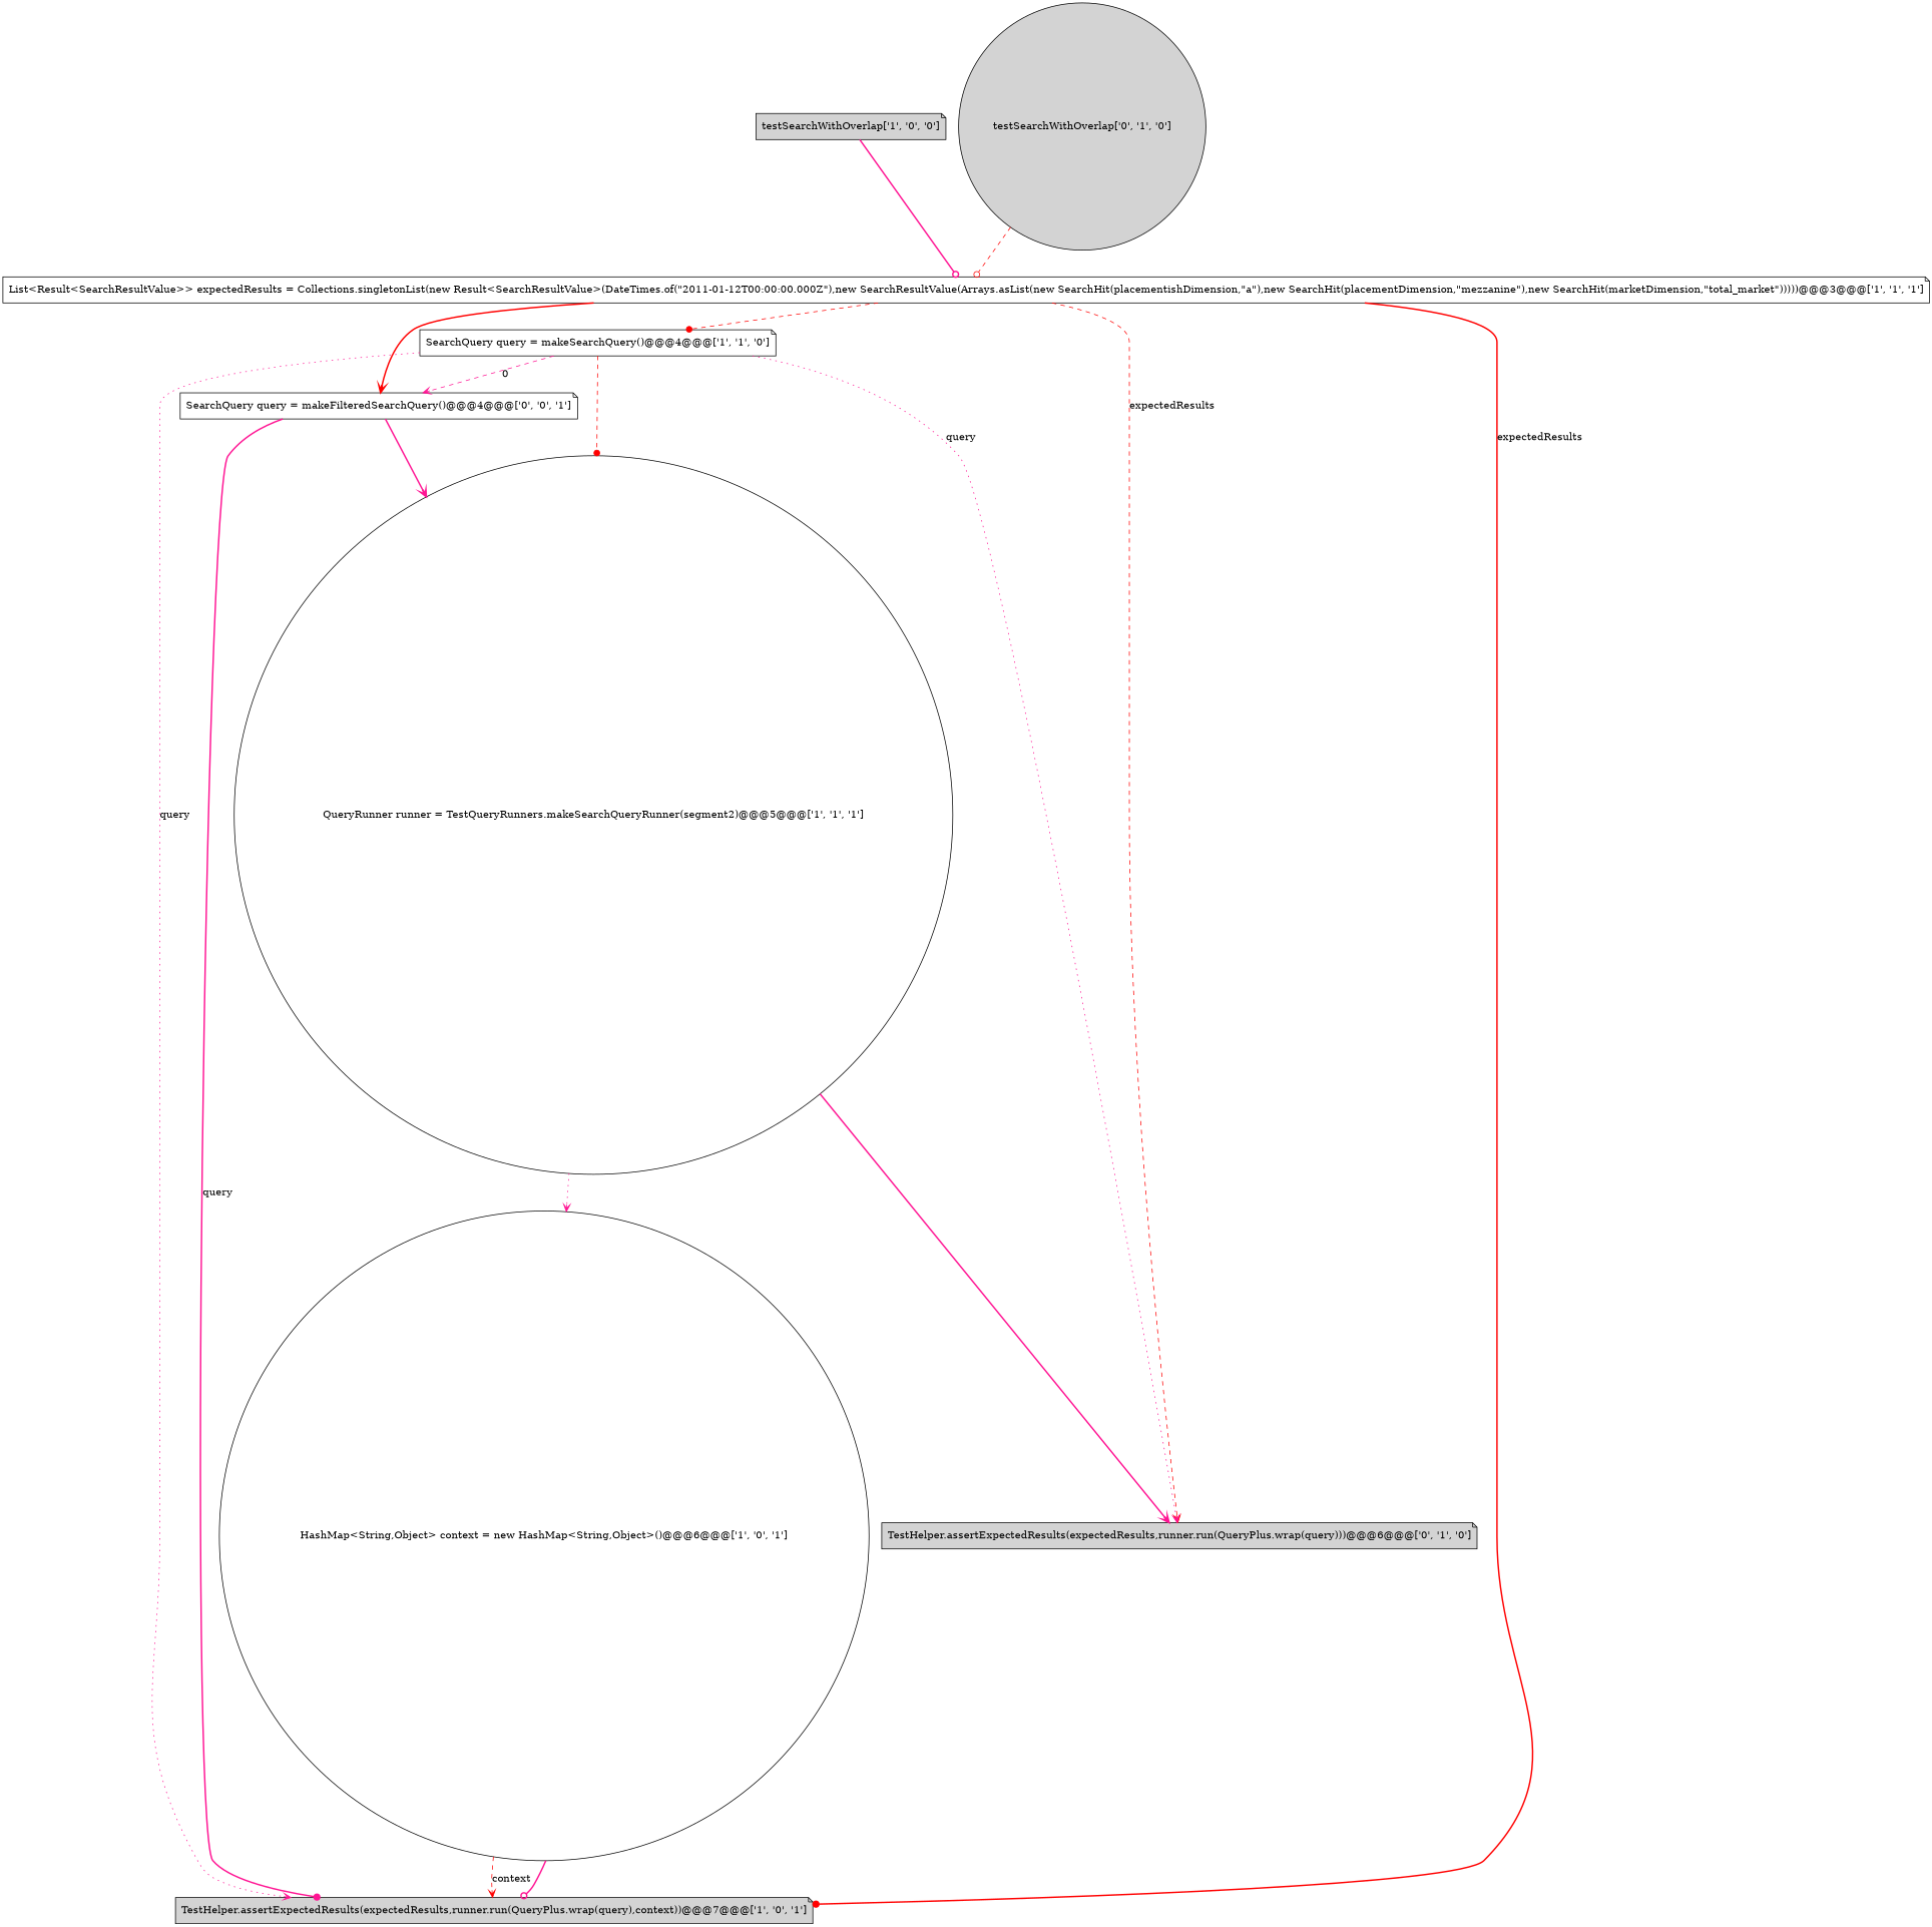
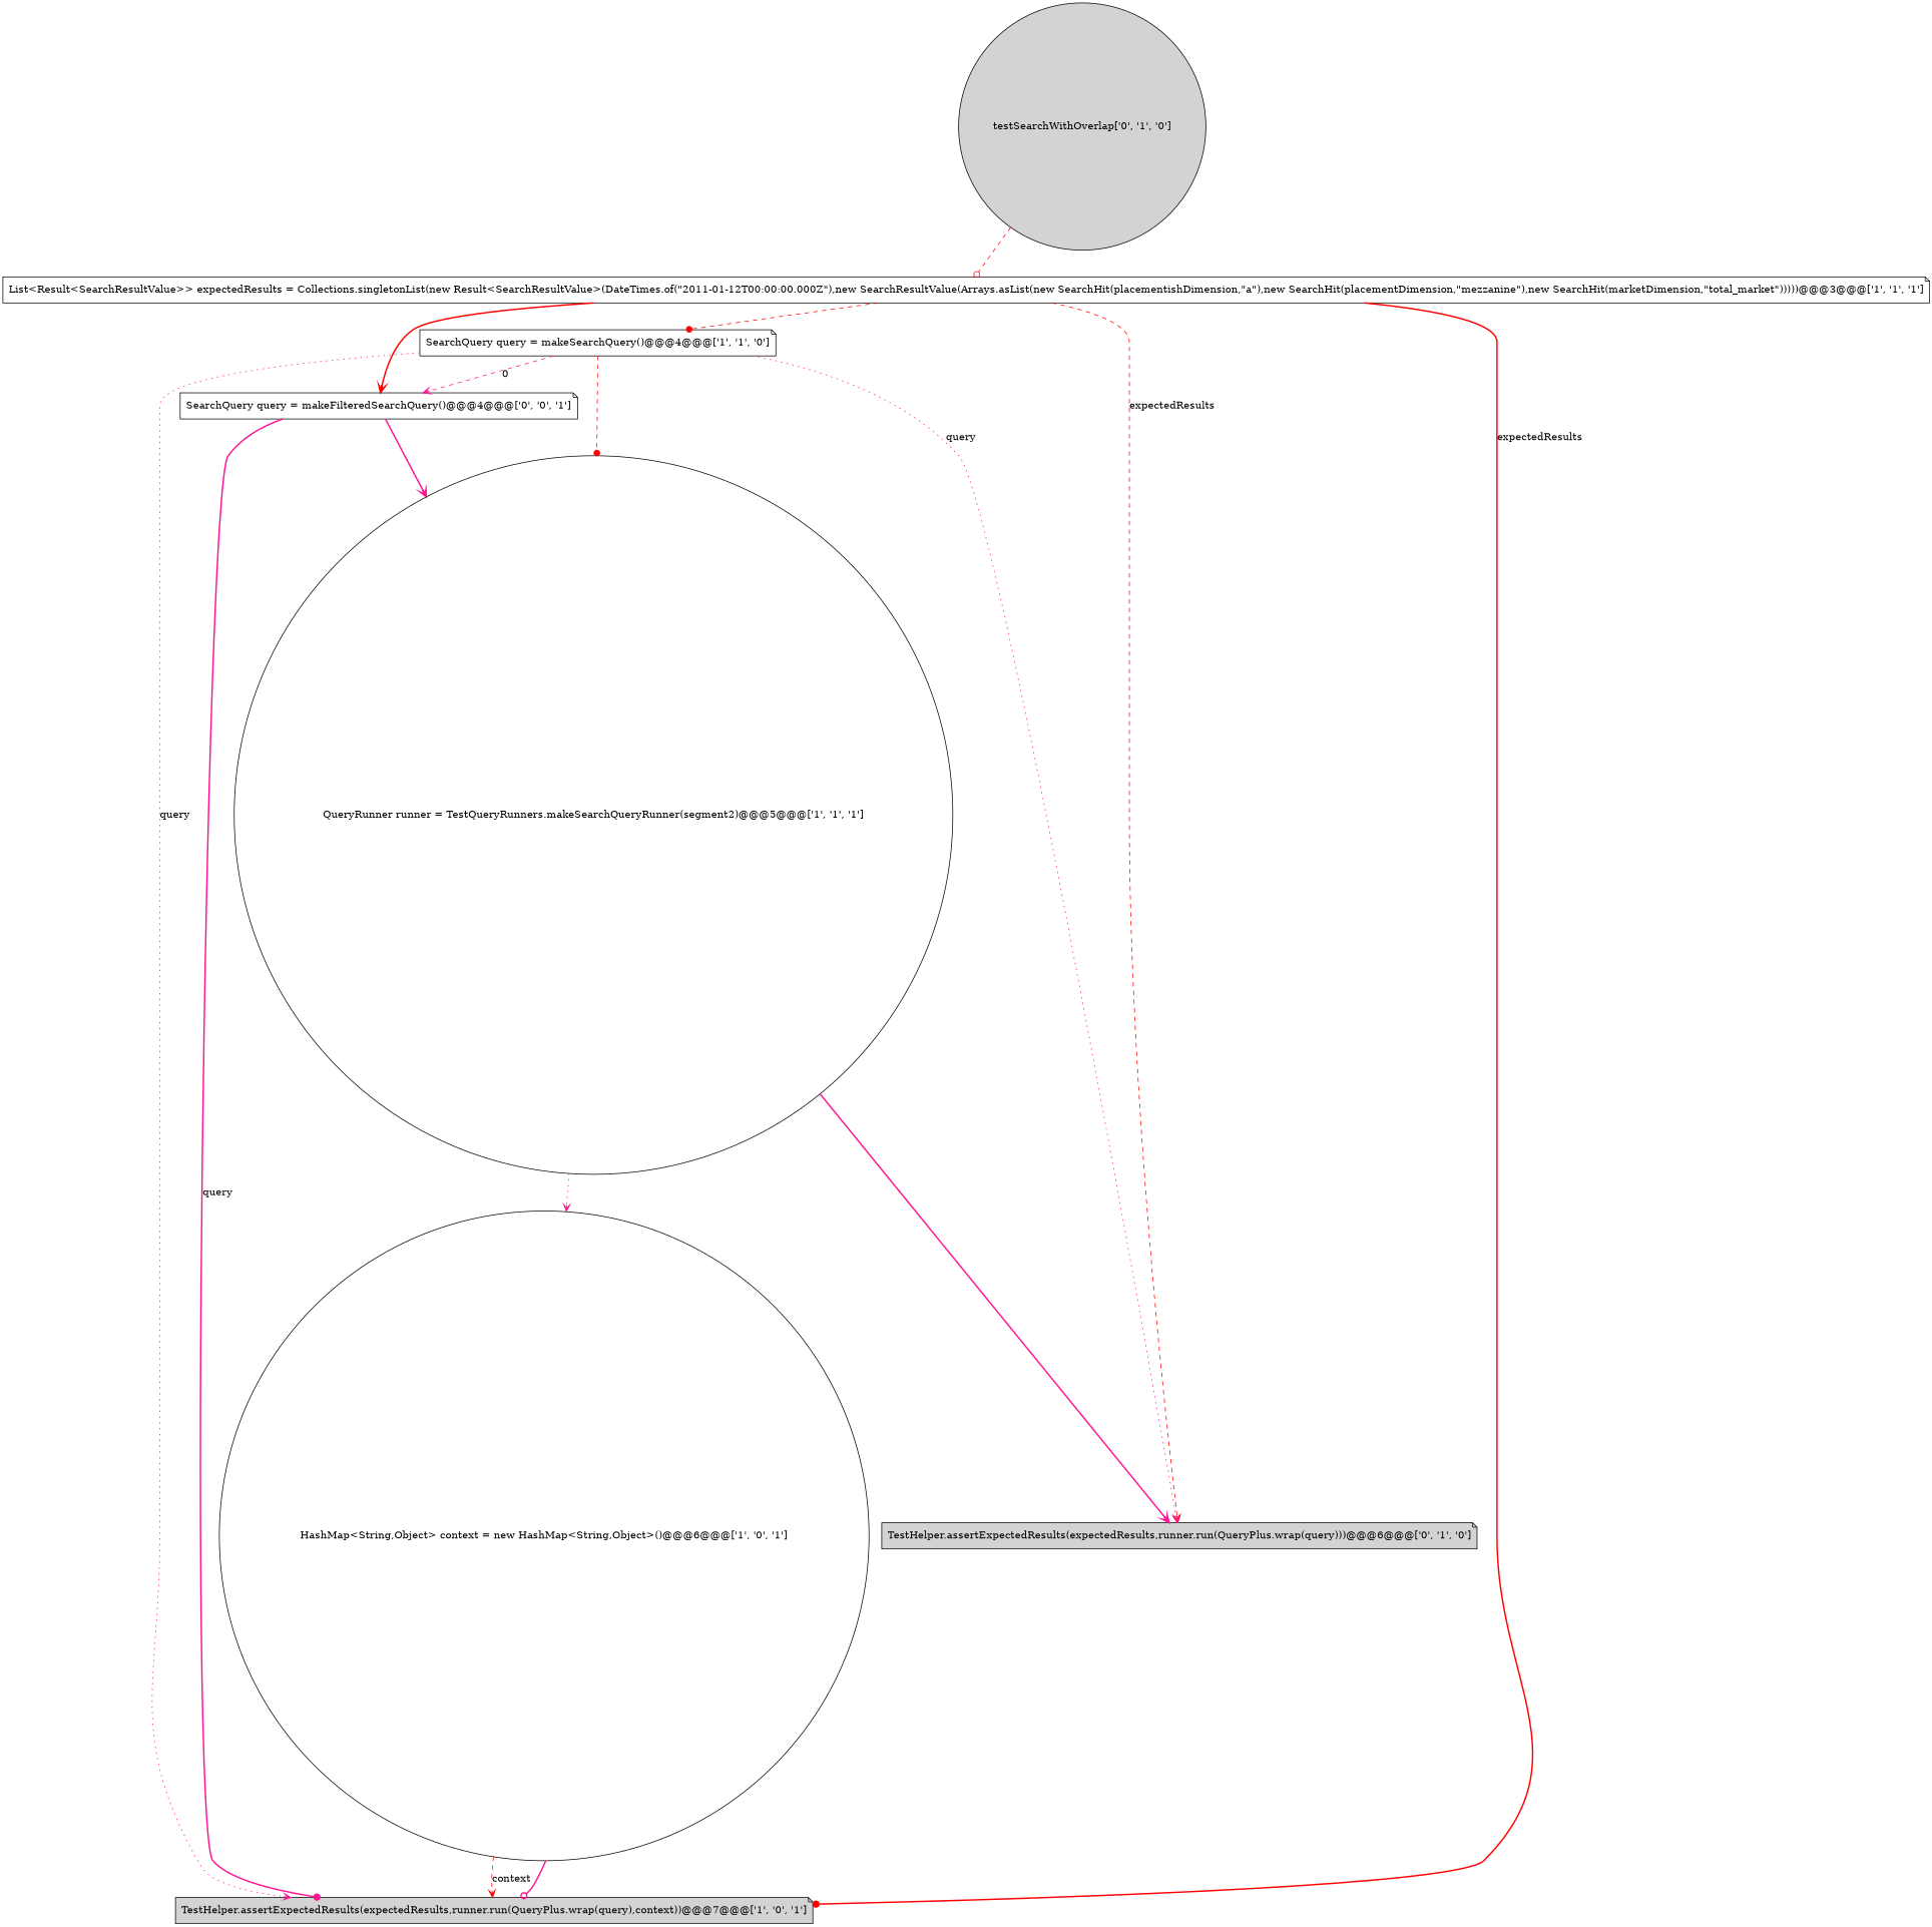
  digraph {
    node [fillcolor=white shape=note style=filled]
    edge [arrowhead=vee color=deeppink style=bold]
    n1 [label="HashMap<String,Object> context = new HashMap<String,Object>()@@@6@@@['1', '0', '1']" shape=circle]
    n2 [fillcolor=lightgray label="TestHelper.assertExpectedResults(expectedResults,runner.run(QueryPlus.wrap(query),context))@@@7@@@['1', '0', '1']"]
    n3 [label="SearchQuery query = makeFilteredSearchQuery()@@@4@@@['0', '0', '1']"]
    n4 [label="QueryRunner runner = TestQueryRunners.makeSearchQueryRunner(segment2)@@@5@@@['1', '1', '1']" shape=circle]
    n5 [fillcolor=lightgray label="TestHelper.assertExpectedResults(expectedResults,runner.run(QueryPlus.wrap(query)))@@@6@@@['0', '1', '0']"]
-   n6 [fillcolor=lightgray label="testSearchWithOverlap['1', '0', '0']"]
    n7 [label="List<Result<SearchResultValue>> expectedResults = Collections.singletonList(new Result<SearchResultValue>(DateTimes.of(\"2011-01-12T00:00:00.000Z\"),new SearchResultValue(Arrays.asList(new SearchHit(placementishDimension,\"a\"),new SearchHit(placementDimension,\"mezzanine\"),new SearchHit(marketDimension,\"total_market\")))))@@@3@@@['1', '1', '1']"]
    n8 [label="SearchQuery query = makeSearchQuery()@@@4@@@['1', '1', '0']"]
    n9 [fillcolor=lightgray label="testSearchWithOverlap['0', '1', '0']" shape=circle]
    n1 -> n2 [arrowhead=odot]
    n1 -> n2 [color=red label=context style=dashed]
    n3 -> n2 [arrowhead=dot label=query]
    n3 -> n4
    n4 -> n1 [style=dotted]
    n4 -> n5
-   n6 -> n7 [arrowhead=odot]
    n7 -> n2 [arrowhead=dot color=red label=expectedResults]
    n7 -> n3 [color=red]
    n7 -> n5 [color=red label=expectedResults style=dashed]
    n7 -> n8 [arrowhead=dot color=red style=dashed]
    n8 -> n2 [label=query style=dotted]
    n8 -> n3 [label=0 style=dashed]
    n8 -> n4 [arrowhead=dot color=red style=dashed]
    n8 -> n5 [label=query style=dotted]
    n9 -> n7 [arrowhead=odot color=red style=dashed]
  }
